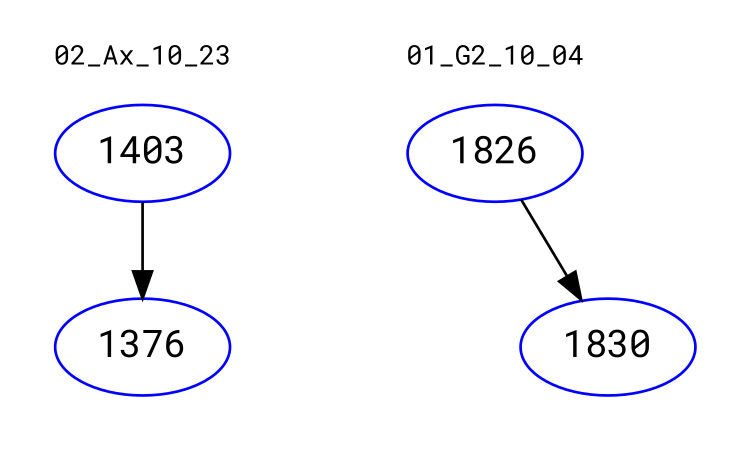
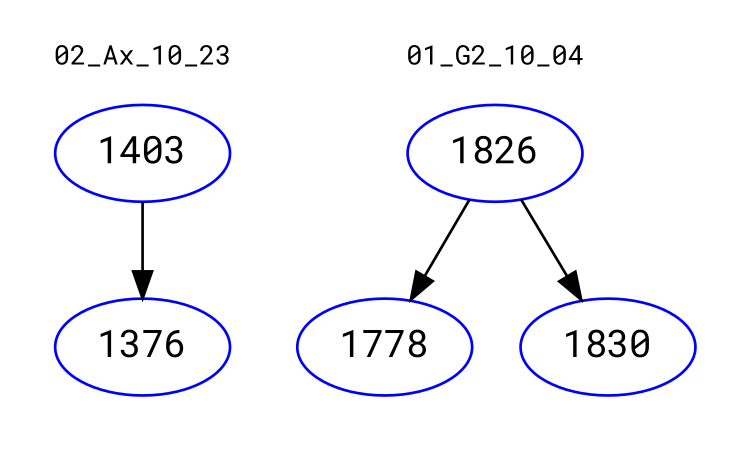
  digraph {
    fontname="Roboto Mono"
    node [color=blue fontname="Roboto Mono"]
    edge [color=black fontname="Roboto Mono"]
    n1 [label=1403]
    n2 [label=1376]
    n3 [label=1826]
+   n4 [label=1778]
    n5 [label=1830]
    subgraph cluster_1 {
      color=white
      fontsize=10
      label="02_Ax_10_23"
      n1
      n2
    }
    subgraph cluster_2 {
      color=white
      fontsize=10
      label="01_G2_10_04"
      n3
+     n4
      n5
    }
    n1 -> n2
+   n3 -> n4
    n3 -> n5
  }
